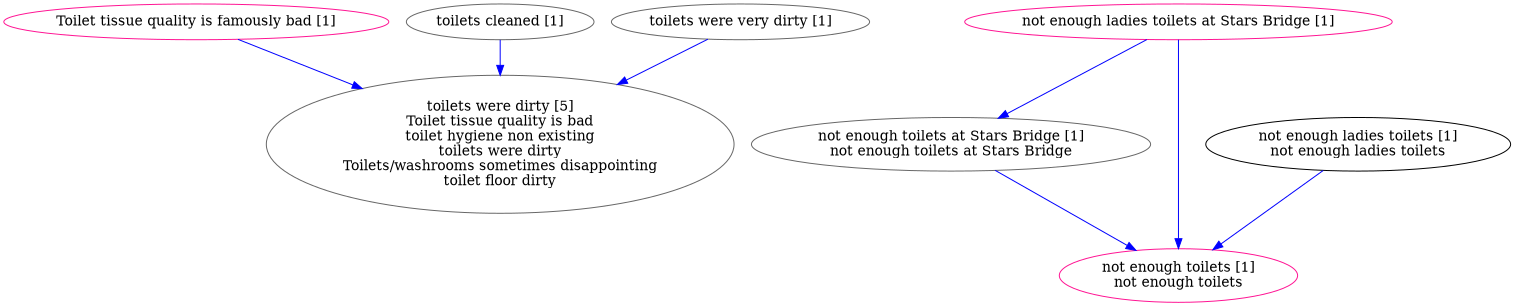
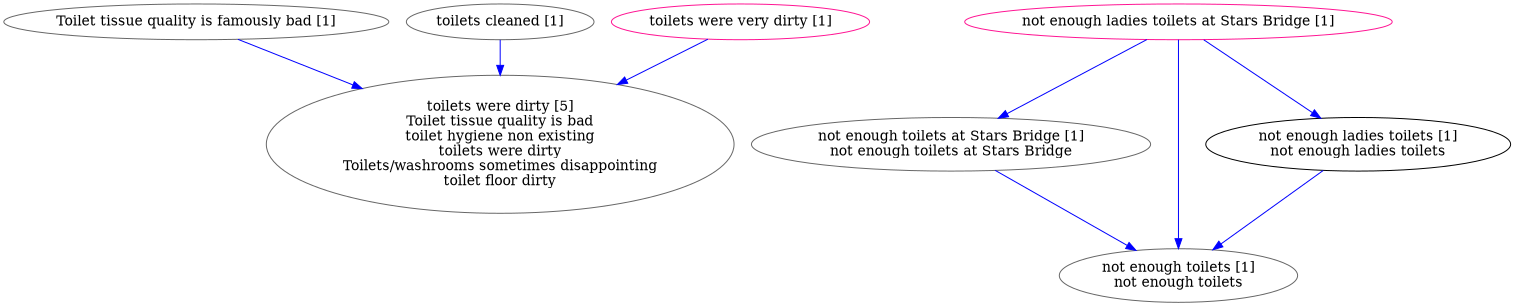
  digraph {
    node [color=deeppink]
    edge [color=blue]
    "toilets were dirty [5]\nToilet tissue quality is bad\ntoilet hygiene non existing\ntoilets were dirty\nToilets/washrooms sometimes disappointing\ntoilet floor dirty" [color=gray40]
-   "Toilet tissue quality is famously bad [1]"
+   "Toilet tissue quality is famously bad [1]" [color=gray40]
    "not enough toilets at Stars Bridge [1]\nnot enough toilets at Stars Bridge" [color=gray40]
    "not enough ladies toilets at Stars Bridge [1]"
-   "not enough toilets [1]\nnot enough toilets"
+   "not enough toilets [1]\nnot enough toilets" [color=gray40]
    "not enough ladies toilets [1]\nnot enough ladies toilets" [color=black]
    "toilets cleaned [1]" [color=gray40]
-   "toilets were very dirty [1]" [color=gray40]
+   "toilets were very dirty [1]"
    "Toilet tissue quality is famously bad [1]" -> "toilets were dirty [5]\nToilet tissue quality is bad\ntoilet hygiene non existing\ntoilets were dirty\nToilets/washrooms sometimes disappointing\ntoilet floor dirty"
    "not enough toilets at Stars Bridge [1]\nnot enough toilets at Stars Bridge" -> "not enough toilets [1]\nnot enough toilets"
    "not enough ladies toilets at Stars Bridge [1]" -> "not enough toilets at Stars Bridge [1]\nnot enough toilets at Stars Bridge"
    "not enough ladies toilets at Stars Bridge [1]" -> "not enough toilets [1]\nnot enough toilets"
+   "not enough ladies toilets at Stars Bridge [1]" -> "not enough ladies toilets [1]\nnot enough ladies toilets"
    "not enough ladies toilets [1]\nnot enough ladies toilets" -> "not enough toilets [1]\nnot enough toilets"
    "toilets cleaned [1]" -> "toilets were dirty [5]\nToilet tissue quality is bad\ntoilet hygiene non existing\ntoilets were dirty\nToilets/washrooms sometimes disappointing\ntoilet floor dirty"
    "toilets were very dirty [1]" -> "toilets were dirty [5]\nToilet tissue quality is bad\ntoilet hygiene non existing\ntoilets were dirty\nToilets/washrooms sometimes disappointing\ntoilet floor dirty"
  }
